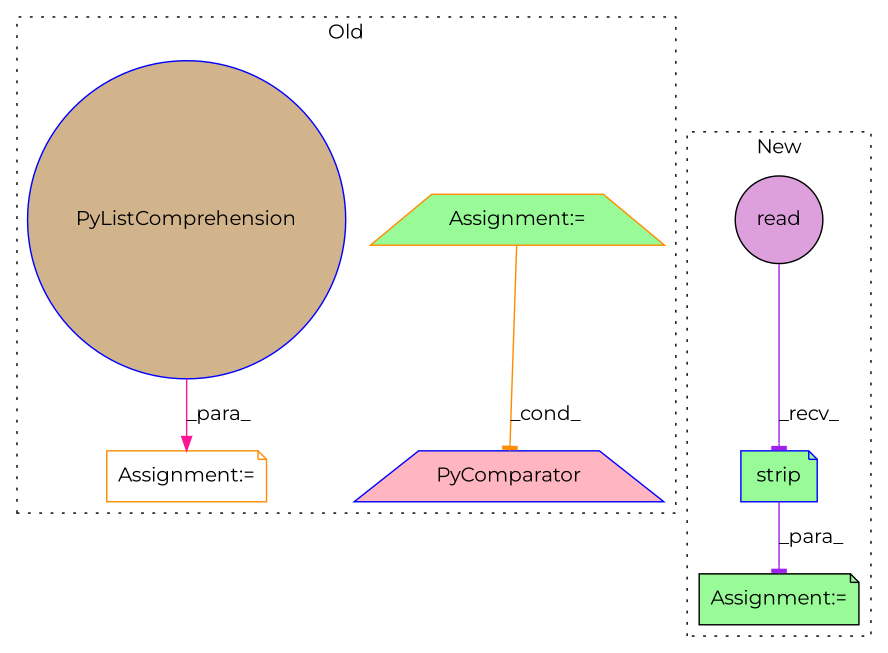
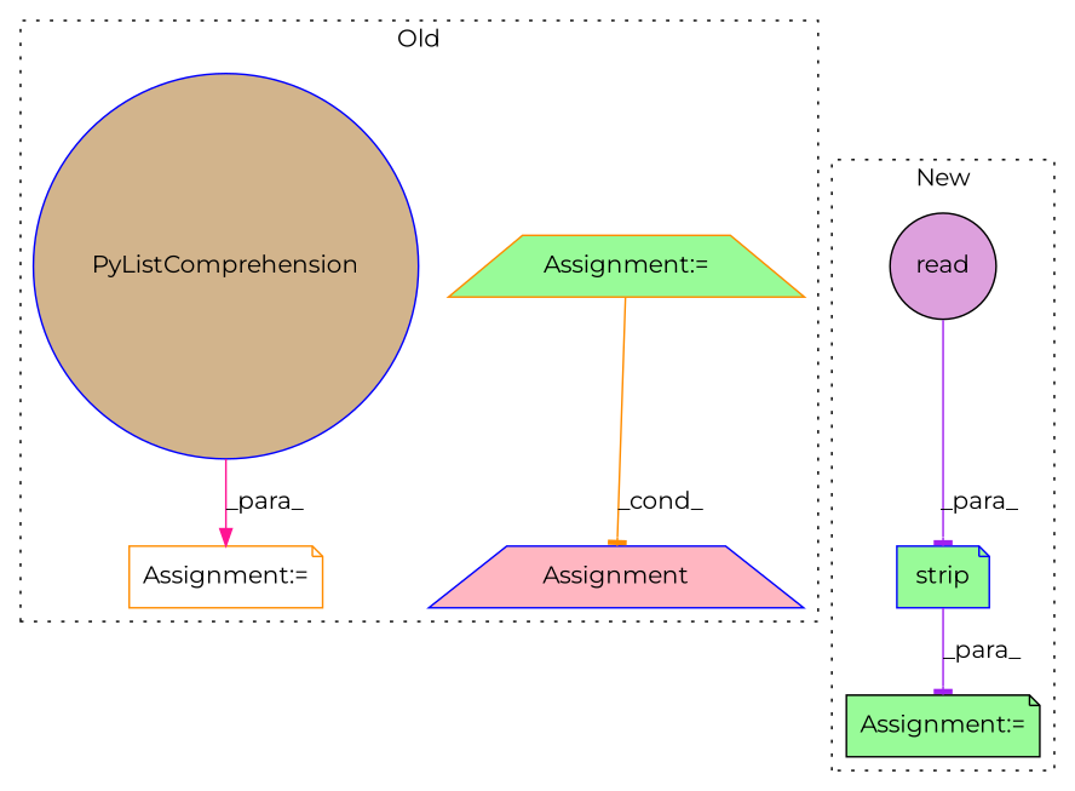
  digraph {
    fontname=Montserrat
    node [a=7 color=blue fillcolor=palegreen fontname=Montserrat l=1 shape=note style=filled]
    edge [arrowhead=tee color=purple fontname=Montserrat]
-   n1 [a=113 fillcolor=lightpink l=24 label=PyComparator s=914 shape=trapezium]
+   n1 [a=113 fillcolor=lightpink l=24 label=Assignment s=914 shape=trapezium]
    n2 [color=darkorange label="Assignment:=" s=687 shape=trapezium]
    n3 [color=darkorange fillcolor=white l=16 label="Assignment:=" s=790]
    n4 [a=109 fillcolor=tan l=140 label=PyListComprehension s=806 shape=circle]
    n5 [a=32 color=black fillcolor=plum l="5,1" label=read s="498,517" shape=circle]
    n6 [color=black label="Assignment:=" s=497]
    n7 [a=32 l=7 label=strip s=519]
    subgraph cluster_1 {
      label=Old
      style=dotted
      n1
      n2
      n3
      n4
    }
    subgraph cluster_2 {
      label=New
      style=dotted
      n5
      n6
      n7
    }
    n2 -> n1 [color=darkorange label=_cond_]
    n4 -> n3 [arrowhead=normal color=deeppink label=_para_]
-   n5 -> n7 [label=_recv_]
+   n5 -> n7 [label=_para_]
    n7 -> n6 [label=_para_]
  }
